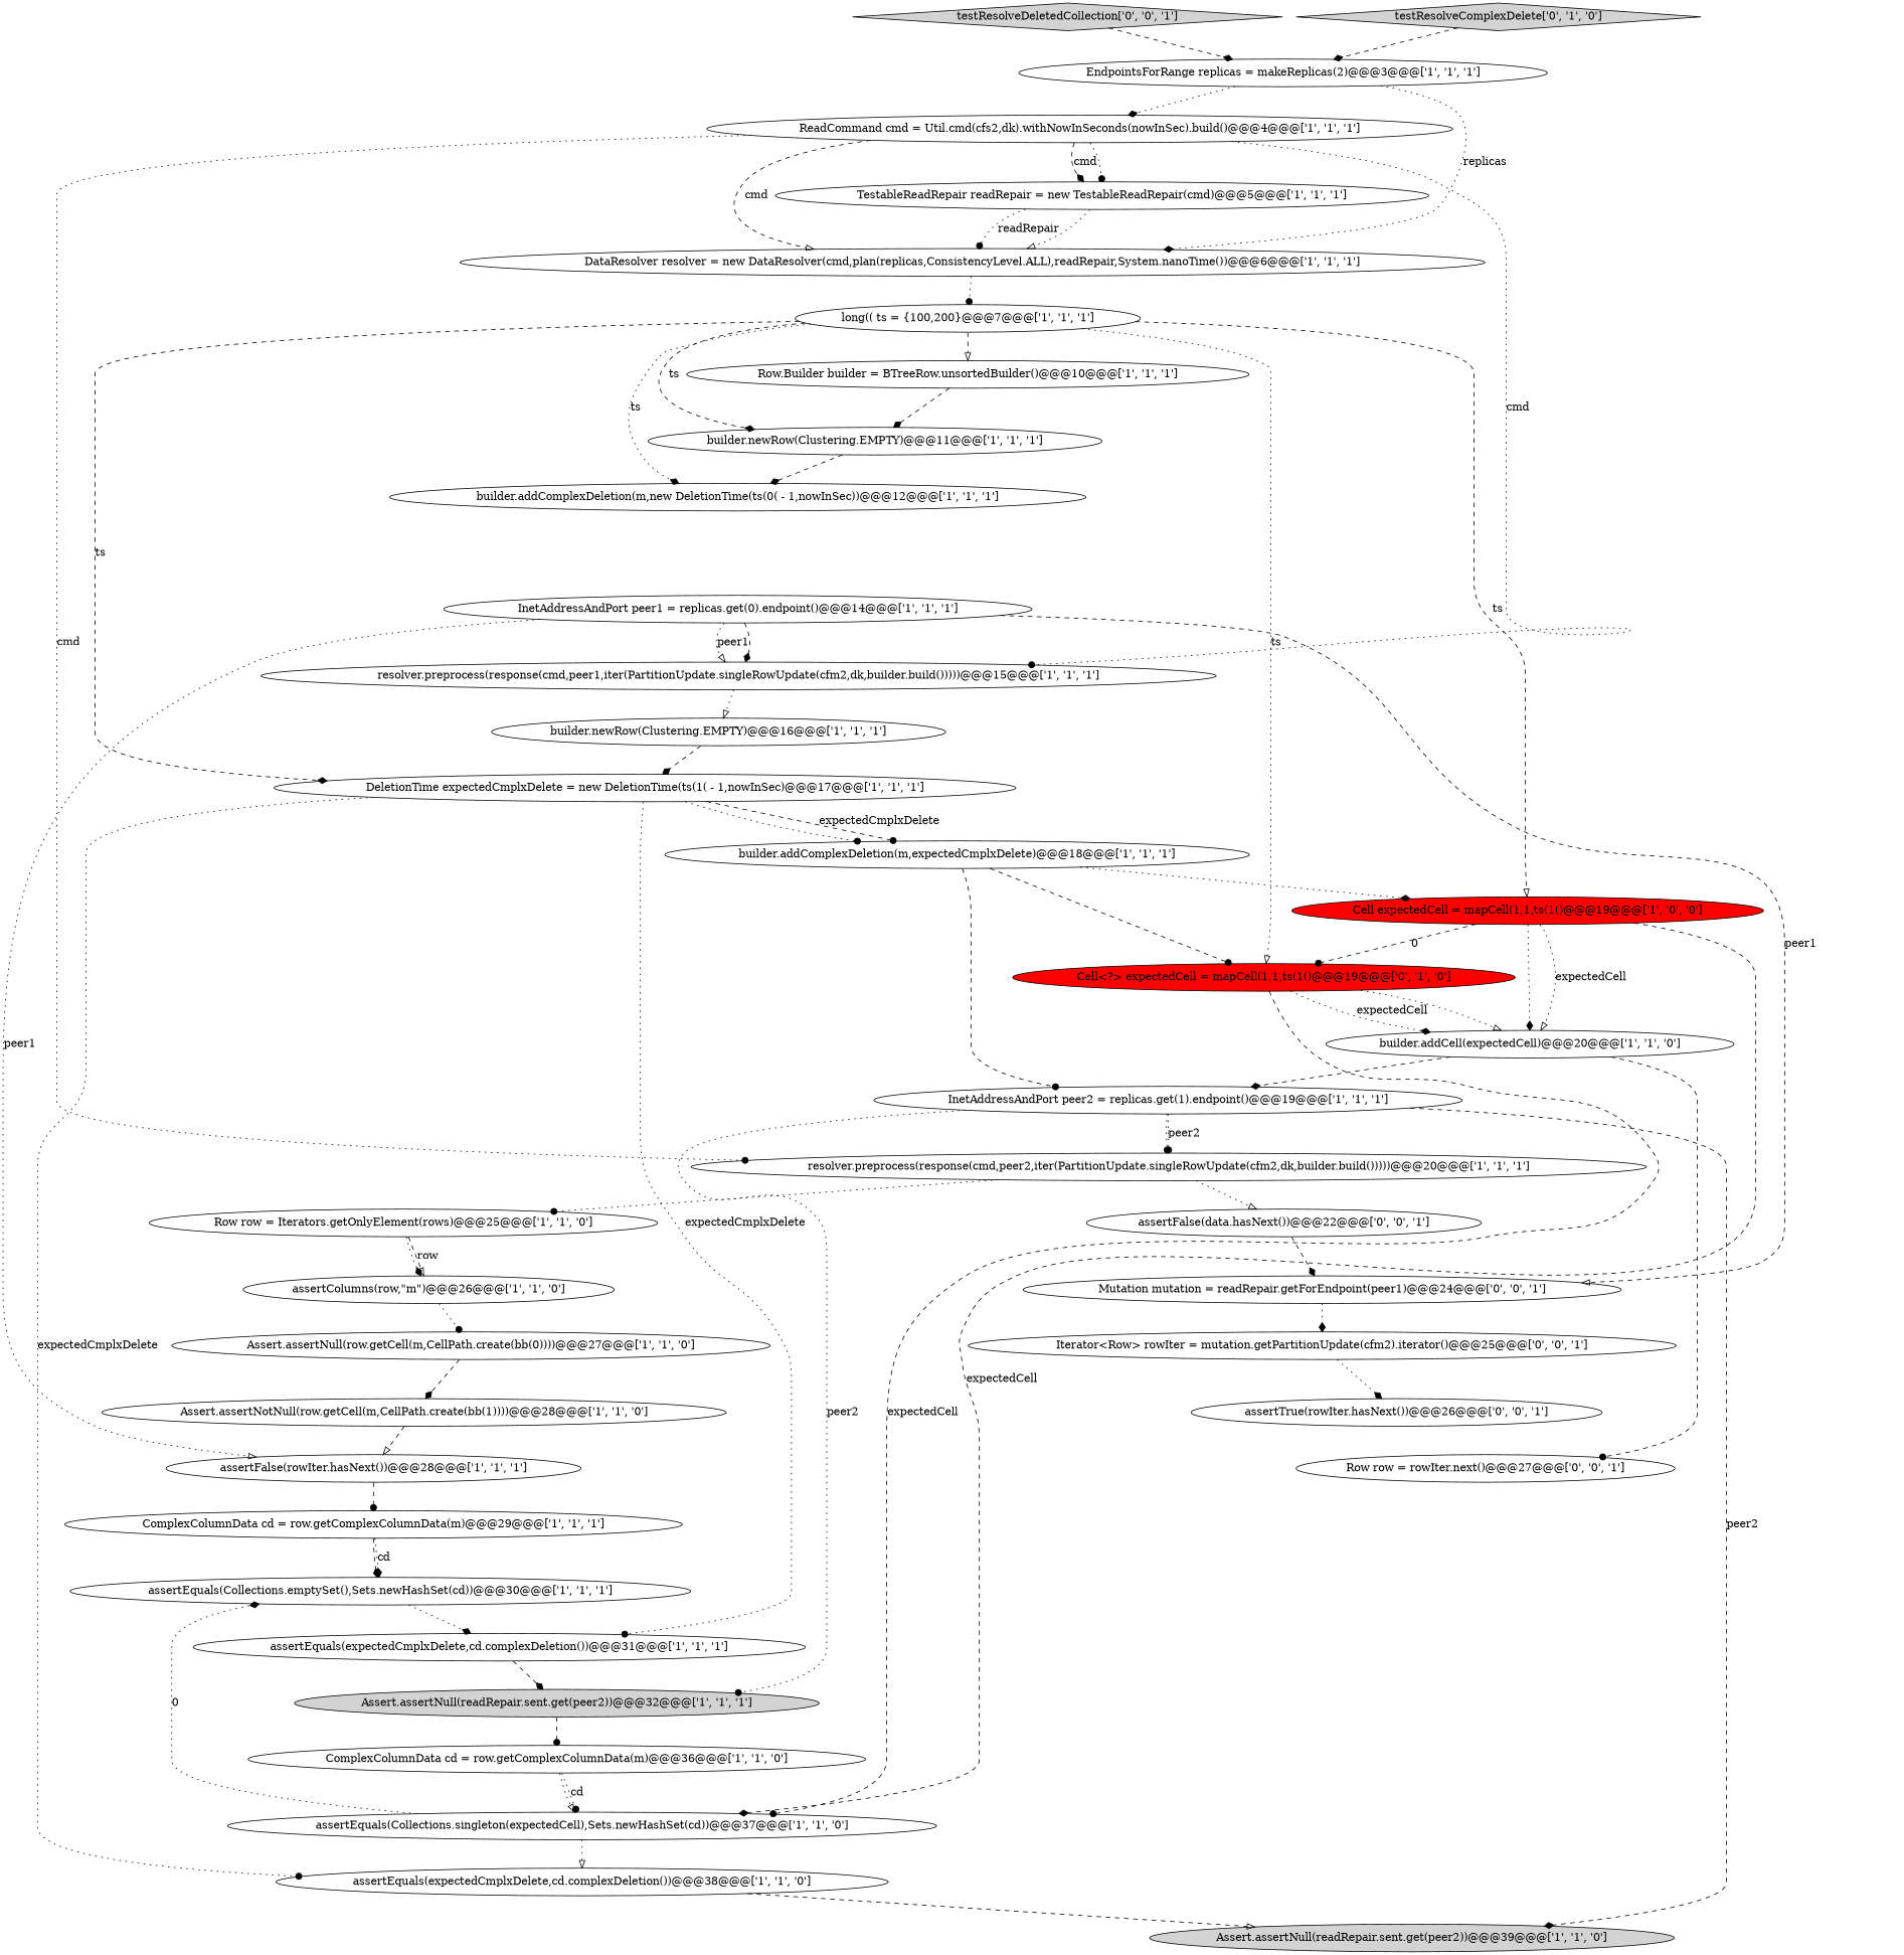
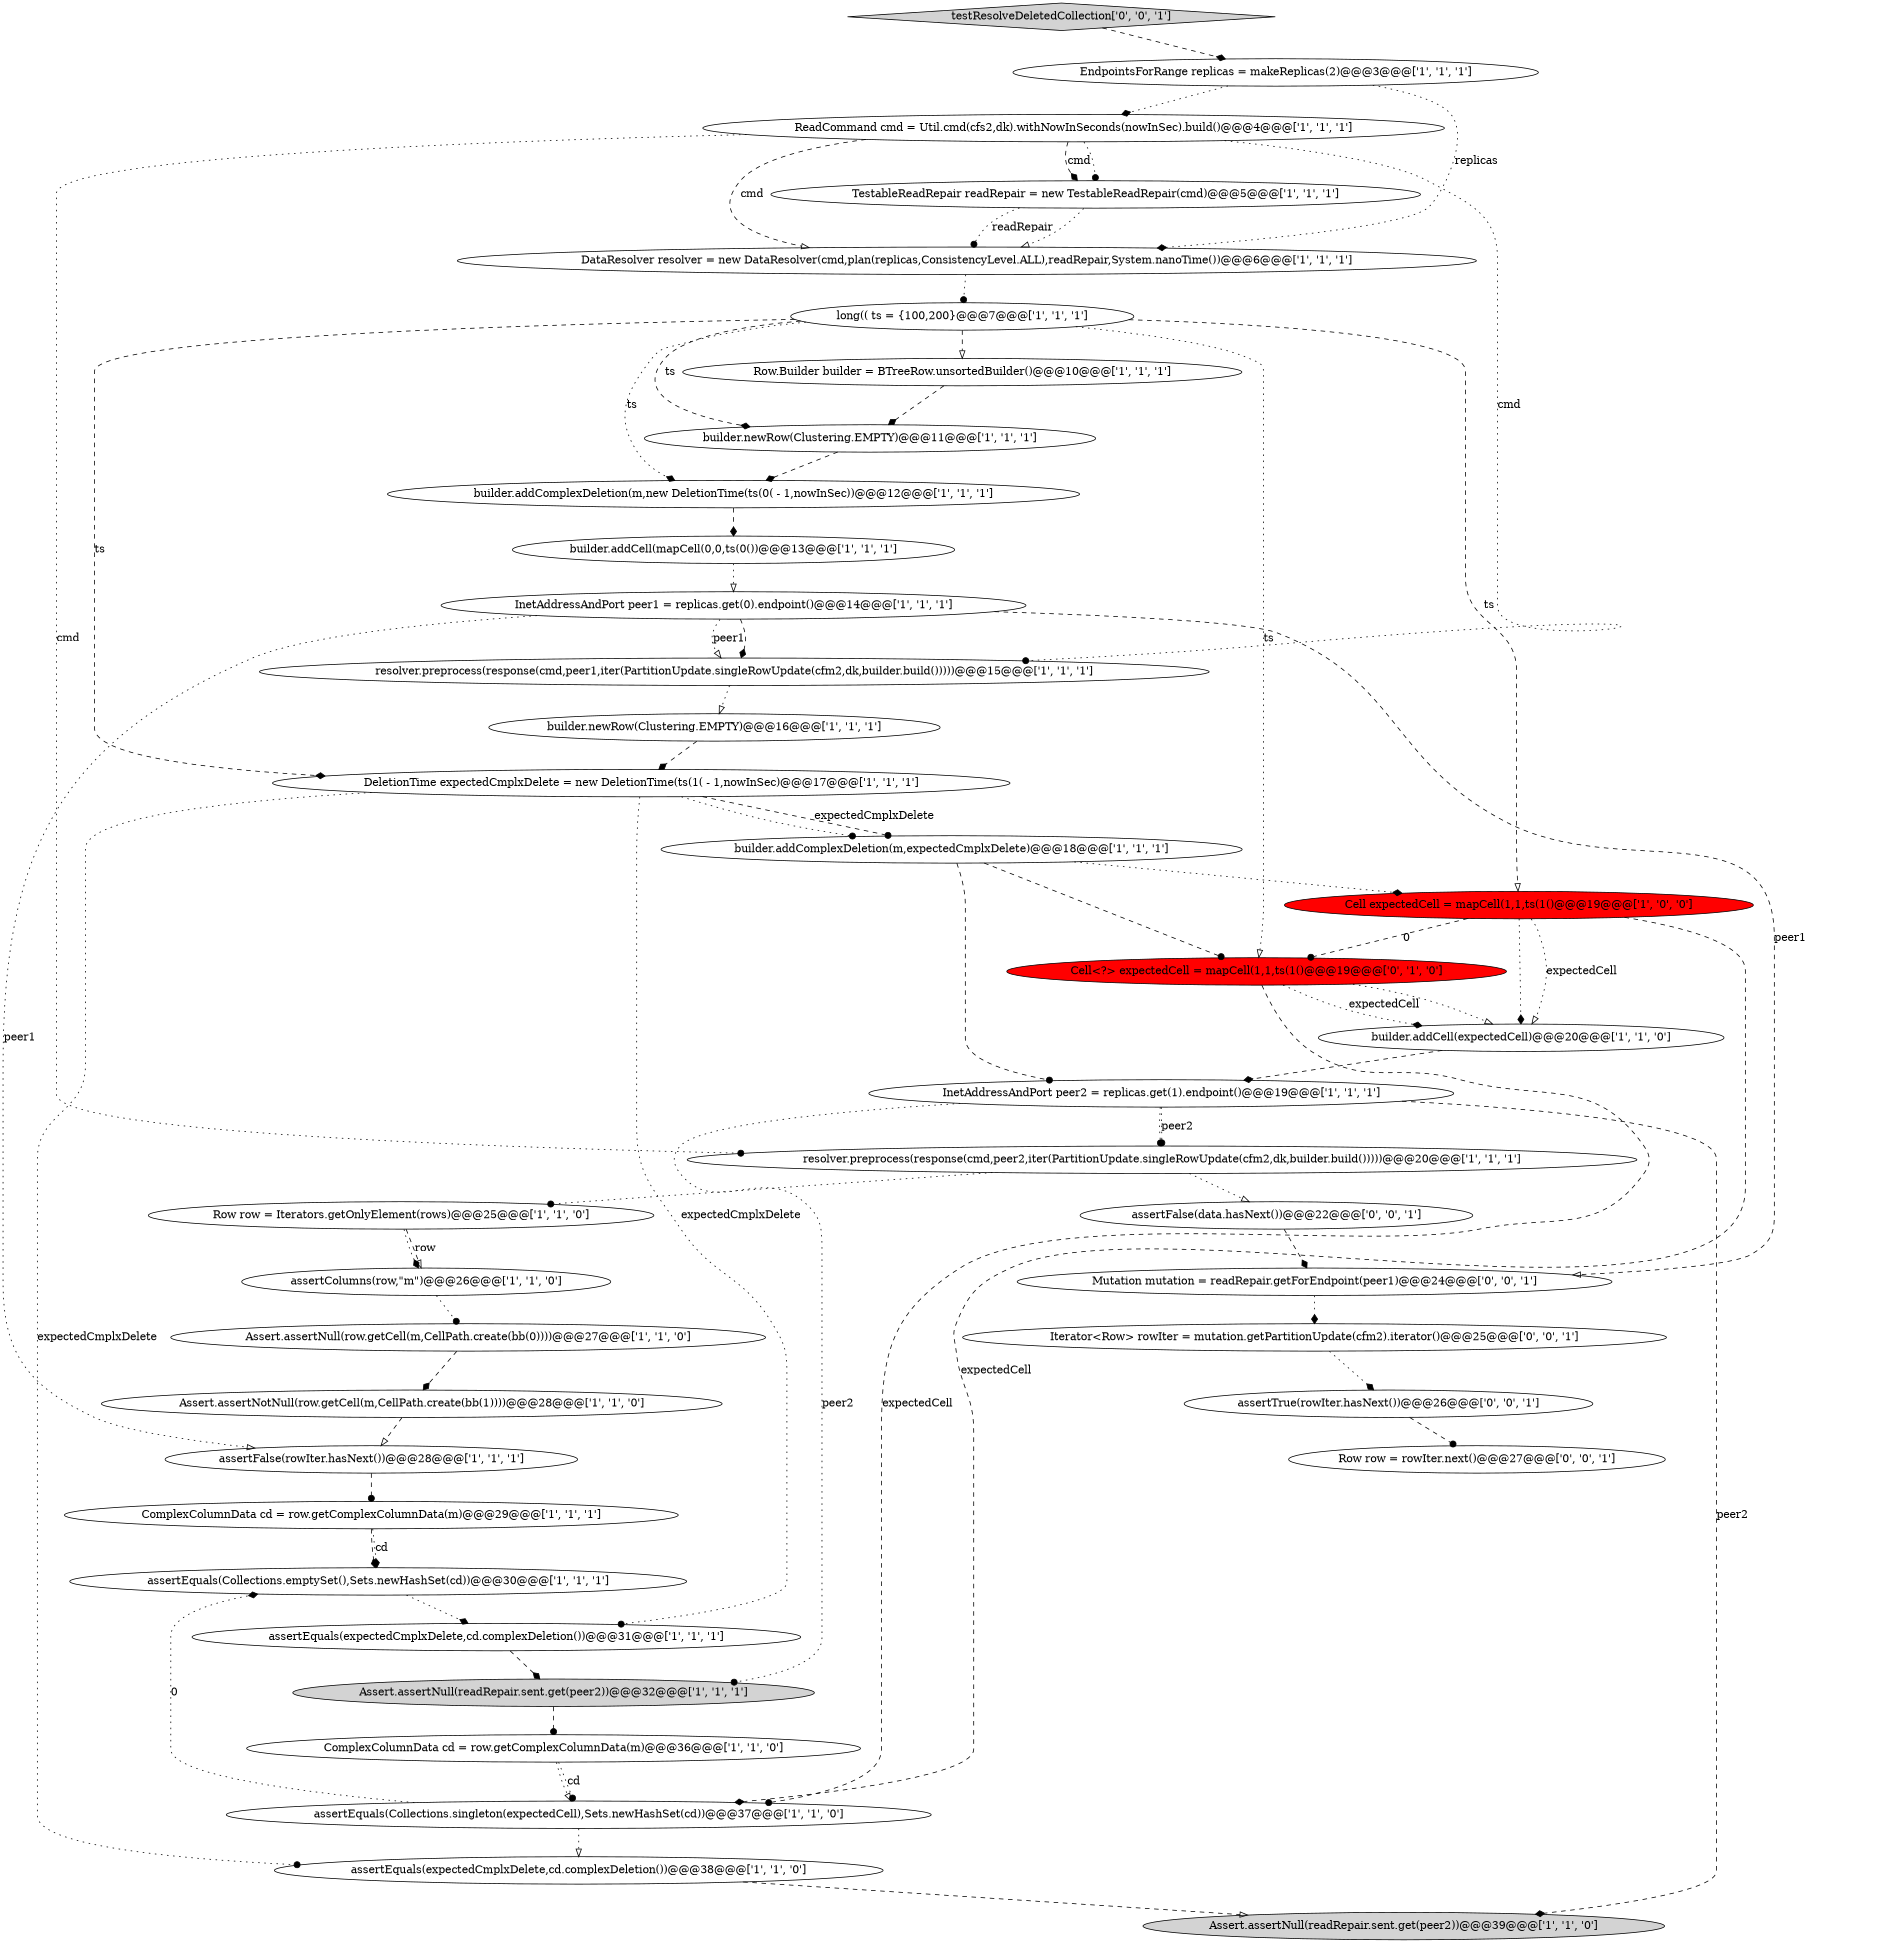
  digraph {
    node [fillcolor=white shape=ellipse style=filled]
    edge [arrowhead=diamond style=dotted]
    n1 [label="builder.addComplexDeletion(m,new DeletionTime(ts(0( - 1,nowInSec))@@@12@@@['1', '1', '1']"]
+   n2 [label="builder.addCell(mapCell(0,0,ts(0())@@@13@@@['1', '1', '1']"]
    n3 [label="InetAddressAndPort peer1 = replicas.get(0).endpoint()@@@14@@@['1', '1', '1']"]
    n4 [label="assertEquals(expectedCmplxDelete,cd.complexDeletion())@@@38@@@['1', '1', '0']"]
    n5 [fillcolor=lightgray label="Assert.assertNull(readRepair.sent.get(peer2))@@@39@@@['1', '1', '0']"]
    n6 [label="builder.newRow(Clustering.EMPTY)@@@16@@@['1', '1', '1']"]
    n7 [label="DeletionTime expectedCmplxDelete = new DeletionTime(ts(1( - 1,nowInSec)@@@17@@@['1', '1', '1']"]
    n8 [label="assertEquals(expectedCmplxDelete,cd.complexDeletion())@@@31@@@['1', '1', '1']"]
    n9 [label="builder.addComplexDeletion(m,expectedCmplxDelete)@@@18@@@['1', '1', '1']"]
    n10 [label="Iterator<Row> rowIter = mutation.getPartitionUpdate(cfm2).iterator()@@@25@@@['0', '0', '1']"]
    n11 [label="assertTrue(rowIter.hasNext())@@@26@@@['0', '0', '1']"]
    n12 [label="Row row = rowIter.next()@@@27@@@['0', '0', '1']"]
    n13 [label="assertFalse(rowIter.hasNext())@@@28@@@['1', '1', '1']"]
    n14 [label="ComplexColumnData cd = row.getComplexColumnData(m)@@@29@@@['1', '1', '1']"]
    n15 [label="assertEquals(Collections.emptySet(),Sets.newHashSet(cd))@@@30@@@['1', '1', '1']"]
    n16 [label="assertFalse(data.hasNext())@@@22@@@['0', '0', '1']"]
    n17 [label="Mutation mutation = readRepair.getForEndpoint(peer1)@@@24@@@['0', '0', '1']"]
    n18 [label="builder.addCell(expectedCell)@@@20@@@['1', '1', '0']"]
    n19 [label="InetAddressAndPort peer2 = replicas.get(1).endpoint()@@@19@@@['1', '1', '1']"]
    n20 [fillcolor=lightgray label="Assert.assertNull(readRepair.sent.get(peer2))@@@32@@@['1', '1', '1']"]
    n21 [label="resolver.preprocess(response(cmd,peer2,iter(PartitionUpdate.singleRowUpdate(cfm2,dk,builder.build()))))@@@20@@@['1', '1', '1']"]
    n22 [label="ComplexColumnData cd = row.getComplexColumnData(m)@@@36@@@['1', '1', '0']"]
    n23 [label="assertEquals(Collections.singleton(expectedCell),Sets.newHashSet(cd))@@@37@@@['1', '1', '0']"]
    n24 [label="Row row = Iterators.getOnlyElement(rows)@@@25@@@['1', '1', '0']"]
    n25 [label="assertColumns(row,\"m\")@@@26@@@['1', '1', '0']"]
    n26 [label="Assert.assertNull(row.getCell(m,CellPath.create(bb(0))))@@@27@@@['1', '1', '0']"]
    n27 [label="Assert.assertNotNull(row.getCell(m,CellPath.create(bb(1))))@@@28@@@['1', '1', '0']"]
    n28 [fillcolor=lightgray label="testResolveDeletedCollection['0', '0', '1']" shape=diamond]
    n29 [label="EndpointsForRange replicas = makeReplicas(2)@@@3@@@['1', '1', '1']"]
    n30 [label="DataResolver resolver = new DataResolver(cmd,plan(replicas,ConsistencyLevel.ALL),readRepair,System.nanoTime())@@@6@@@['1', '1', '1']"]
    n31 [label="ReadCommand cmd = Util.cmd(cfs2,dk).withNowInSeconds(nowInSec).build()@@@4@@@['1', '1', '1']"]
    n32 [label="long(( ts = {100,200}@@@7@@@['1', '1', '1']"]
    n33 [label="Row.Builder builder = BTreeRow.unsortedBuilder()@@@10@@@['1', '1', '1']"]
    n34 [fillcolor=red label="Cell<?> expectedCell = mapCell(1,1,ts(1()@@@19@@@['0', '1', '0']"]
    n35 [fillcolor=red label="Cell expectedCell = mapCell(1,1,ts(1()@@@19@@@['1', '0', '0']"]
    n36 [label="builder.newRow(Clustering.EMPTY)@@@11@@@['1', '1', '1']"]
    n37 [label="resolver.preprocess(response(cmd,peer1,iter(PartitionUpdate.singleRowUpdate(cfm2,dk,builder.build()))))@@@15@@@['1', '1', '1']"]
    n38 [label="TestableReadRepair readRepair = new TestableReadRepair(cmd)@@@5@@@['1', '1', '1']"]
-   n39 [fillcolor=lightgray label="testResolveComplexDelete['0', '1', '0']" shape=diamond]
+   n1 -> n2 [style=dashed]
+   n2 -> n3 [arrowhead=onormal]
    n3 -> n13 [arrowhead=onormal label=peer1]
    n3 -> n17 [arrowhead=onormal label=peer1 style=dashed]
    n3 -> n37 [arrowhead=onormal label=peer1]
    n3 -> n37 [style=dashed]
    n4 -> n5 [arrowhead=onormal style=dashed]
    n6 -> n7 [style=dashed]
    n7 -> n4 [arrowhead=dot label=expectedCmplxDelete]
    n7 -> n8 [arrowhead=dot label=expectedCmplxDelete]
    n7 -> n9 [arrowhead=dot label=expectedCmplxDelete style=dashed]
    n7 -> n9 [arrowhead=dot]
    n8 -> n20 [style=dashed]
    n9 -> n19 [arrowhead=dot style=dashed]
    n9 -> n34 [arrowhead=dot style=dashed]
    n9 -> n35
    n10 -> n11
-   n18 -> n12 [arrowhead=dot style=dashed]
+   n11 -> n12 [arrowhead=dot style=dashed]
    n13 -> n14 [arrowhead=dot style=dashed]
    n14 -> n15 [label=cd]
    n14 -> n15 [style=dashed]
    n15 -> n8
    n16 -> n17 [style=dashed]
    n17 -> n10
    n18 -> n19 [style=dashed]
    n19 -> n5 [label=peer2 style=dashed]
    n19 -> n20 [arrowhead=dot label=peer2]
    n19 -> n21 [arrowhead=dot]
    n19 -> n21 [arrowhead=dot label=peer2]
    n20 -> n22 [arrowhead=dot style=dashed]
    n21 -> n16 [arrowhead=onormal]
    n21 -> n24 [arrowhead=dot]
    n22 -> n23 [arrowhead=dot label=cd]
    n22 -> n23 [arrowhead=onormal]
    n23 -> n4 [arrowhead=onormal]
    n23 -> n15 [label=0]
    n24 -> n25 [arrowhead=onormal label=row style=dashed]
    n24 -> n25
    n25 -> n26 [arrowhead=dot]
    n26 -> n27 [style=dashed]
    n27 -> n13 [arrowhead=onormal style=dashed]
    n28 -> n29 [style=dashed]
    n29 -> n30 [label=replicas]
    n29 -> n31
    n30 -> n32 [arrowhead=dot]
    n31 -> n21 [arrowhead=dot label=cmd]
    n31 -> n30 [arrowhead=onormal label=cmd style=dashed]
    n31 -> n37 [arrowhead=dot label=cmd]
    n31 -> n38 [label=cmd style=dashed]
    n31 -> n38 [arrowhead=dot]
    n32 -> n1 [label=ts]
    n32 -> n7 [label=ts style=dashed]
    n32 -> n33 [arrowhead=onormal style=dashed]
    n32 -> n34 [arrowhead=onormal label=ts]
    n32 -> n35 [arrowhead=onormal label=ts style=dashed]
    n32 -> n36 [label=ts style=dashed]
    n33 -> n36 [style=dashed]
    n34 -> n18 [arrowhead=onormal]
    n34 -> n18 [label=expectedCell]
    n34 -> n23 [arrowhead=dot label=expectedCell style=dashed]
    n35 -> n18 [arrowhead=onormal label=expectedCell]
    n35 -> n18
    n35 -> n23 [label=expectedCell style=dashed]
    n35 -> n34 [arrowhead=dot label=0 style=dashed]
    n36 -> n1 [style=dashed]
    n37 -> n6 [arrowhead=onormal]
    n38 -> n30 [arrowhead=dot label=readRepair]
    n38 -> n30 [arrowhead=onormal]
-   n39 -> n29 [style=dashed]
  }
